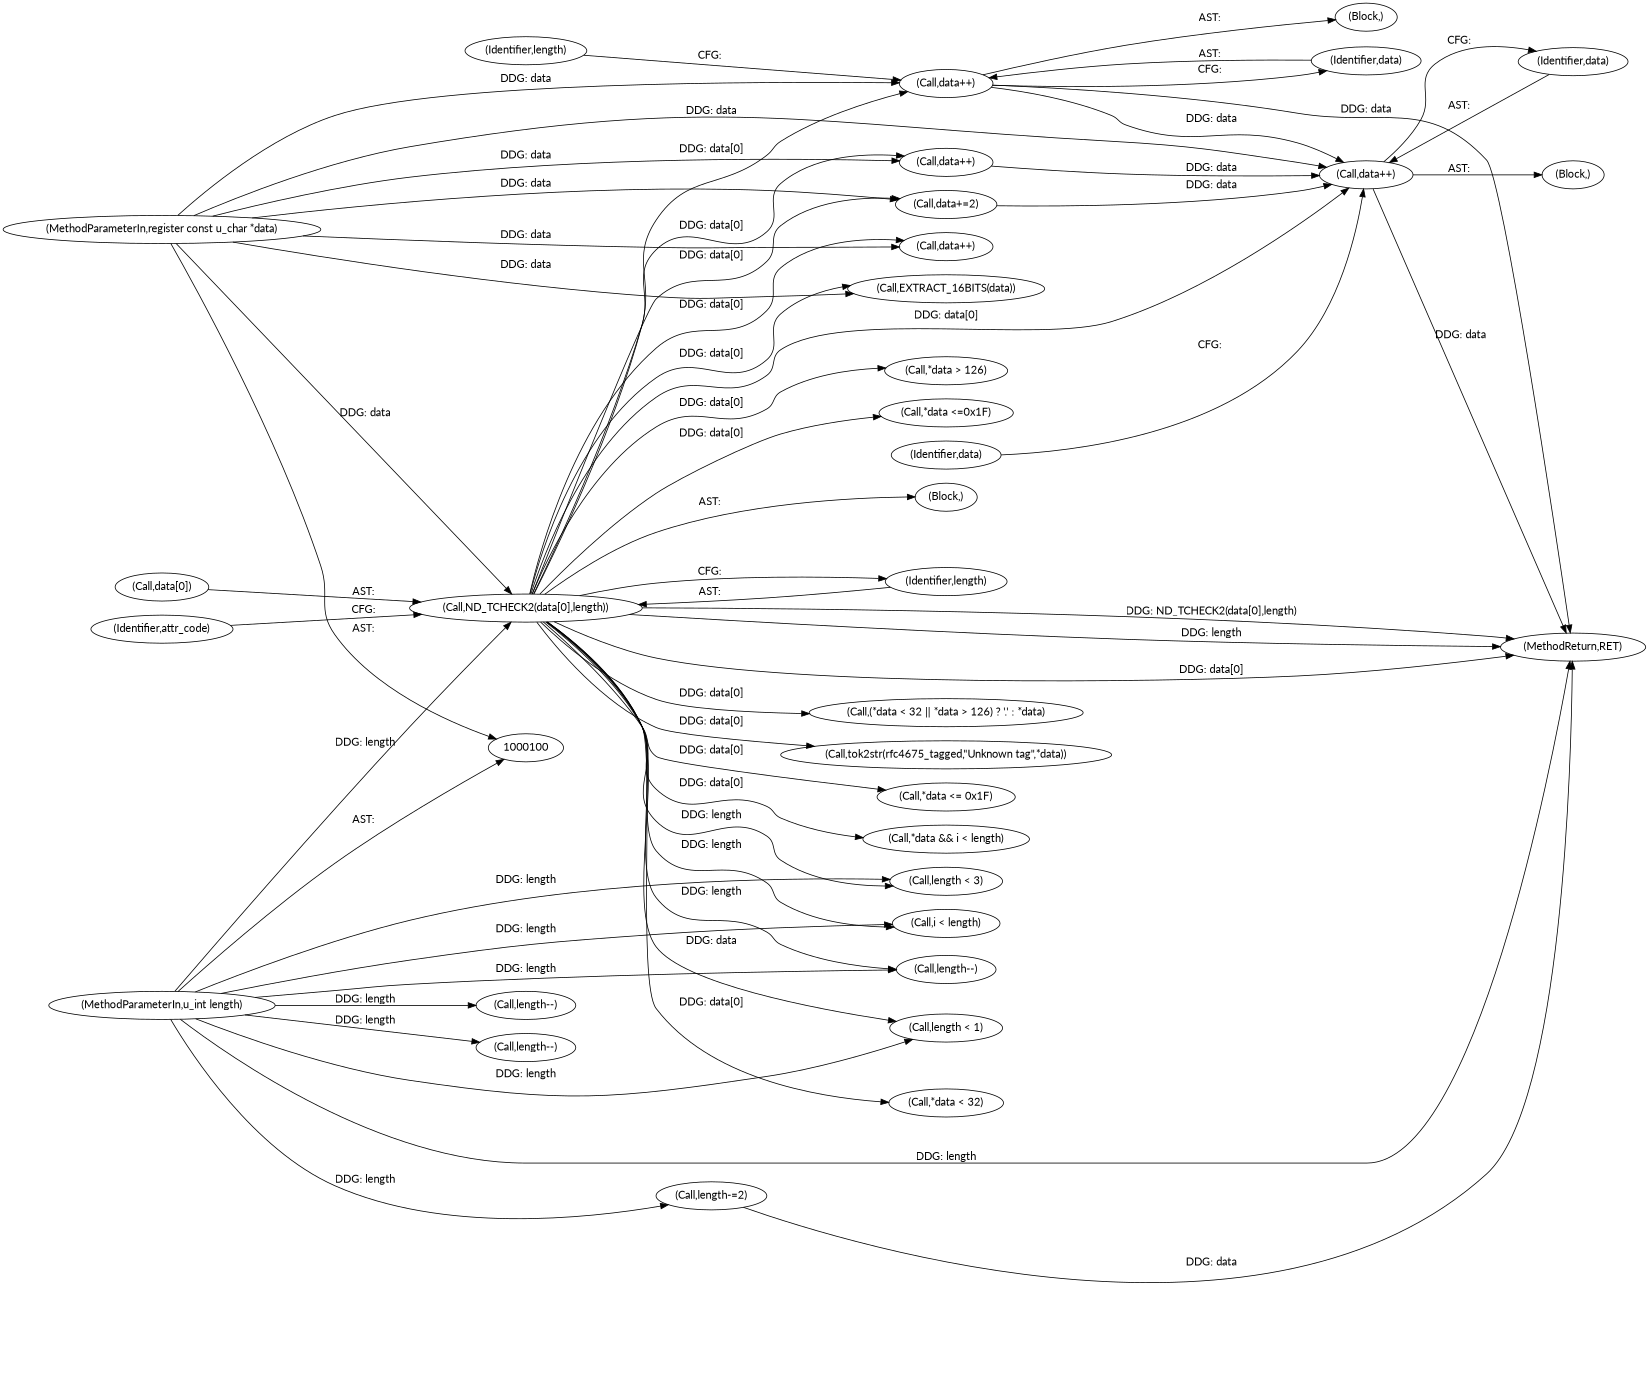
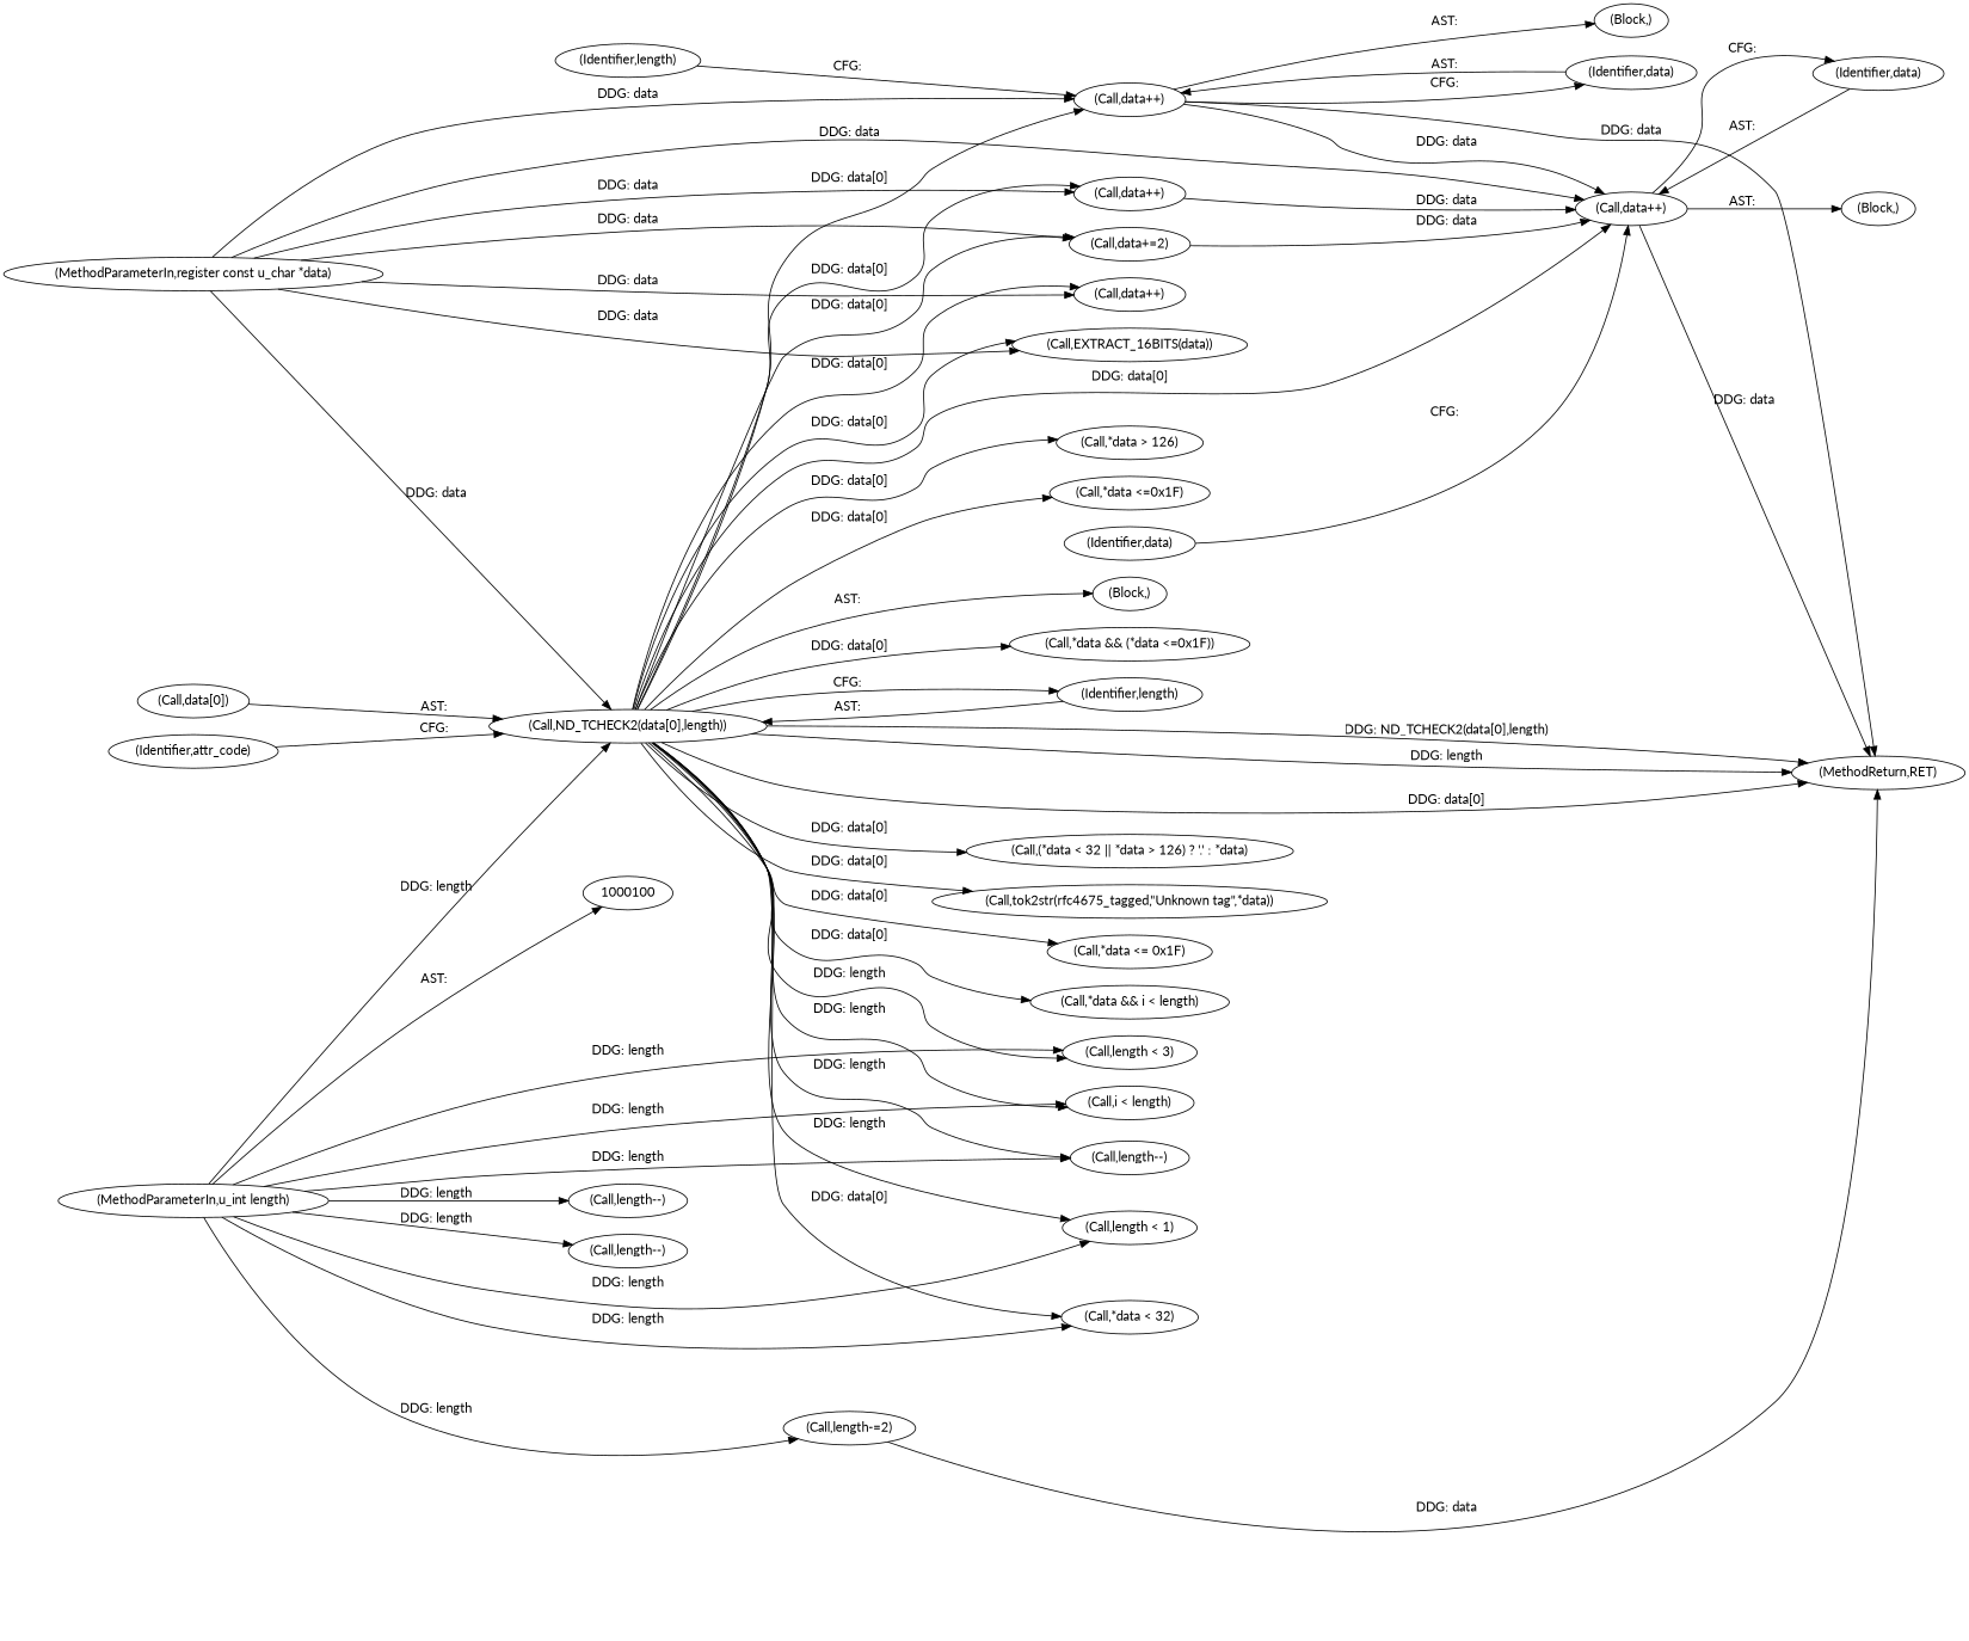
  digraph {
    fontname=Lato
    rankdir=LR
    node [fontname=Lato]
    edge [fontname=Lato]
    n1 [label="(Call,data++)"]
    n2 [label="(Call,data++)"]
    n3 [label="(Identifier,data)"]
    n4 [label="(Block,)"]
    n5 [label="(MethodReturn,RET)"]
    n6 [label="(Block,)"]
    n7 [label="(Identifier,data)"]
    n8 [label="(Call,ND_TCHECK2(data[0],length))"]
    n9 [label="(Call,i < length)"]
    n10 [label="(Call,EXTRACT_16BITS(data))"]
    n11 [label="(Call,length < 1)"]
    n12 [label="(Call,*data && i < length)"]
    n13 [label="(Call,data++)"]
    n14 [label="(Call,*data > 126)"]
    n15 [label="(Call,*data <=0x1F)"]
    n16 [label="(Block,)"]
    n17 [label="(Call,*data < 32)"]
+   n18 [label="(Call,*data && (*data <=0x1F))"]
    n19 [label="(Call,data++)"]
    n20 [label="(Identifier,length)"]
    n21 [label="(Call,(*data < 32 || *data > 126) ? '.' : *data)"]
    n22 [label="(Call,data+=2)"]
    n23 [label="(Call,length < 3)"]
    n24 [label="(Call,length--)"]
    n25 [label="(Call,tok2str(rfc4675_tagged,\"Unknown tag\",*data))"]
    n26 [label="(Call,*data <= 0x1F)"]
    n27 [label="(MethodParameterIn,register const u_char *data)"]
    1000100
    n29 [label="(MethodParameterIn,u_int length)"]
    n30 [label="(Call,length-=2)"]
    n31 [label="(Call,length--)"]
    n32 [label="(Call,length--)"]
    n33 [label="(Identifier,attr_code)"]
    n34 [label="(Identifier,data)"]
    n35 [label="(Identifier,length)"]
    n36 [label="(Call,data[0])"]
    n1 -> n2 [label="DDG: data"]
    n1 -> n3 [label="CFG: "]
    n1 -> n4 [label="AST: "]
    n1 -> n5 [label="DDG: data"]
    n2 -> n5 [label="DDG: data"]
    n2 -> n6 [label="AST: "]
    n2 -> n7 [label="CFG: "]
    n3 -> n1 [label="AST: "]
    n7 -> n2 [label="AST: "]
    n8 -> n1 [label="DDG: data[0]"]
    n8 -> n2 [label="DDG: data[0]"]
    n8 -> n5 [label="DDG: data[0]"]
    n8 -> n5 [label="DDG: ND_TCHECK2(data[0],length)"]
    n8 -> n5 [label="DDG: length"]
    n8 -> n9 [label="DDG: length"]
    n8 -> n10 [label="DDG: data[0]"]
-   n8 -> n11 [label="DDG: data"]
+   n8 -> n11 [label="DDG: length"]
    n8 -> n12 [label="DDG: data[0]"]
    n8 -> n13 [label="DDG: data[0]"]
    n8 -> n14 [label="DDG: data[0]"]
    n8 -> n15 [label="DDG: data[0]"]
    n8 -> n16 [label="AST: "]
    n8 -> n17 [label="DDG: data[0]"]
+   n8 -> n18 [label="DDG: data[0]"]
    n8 -> n19 [label="DDG: data[0]"]
    n8 -> n20 [label="CFG: "]
    n8 -> n21 [label="DDG: data[0]"]
    n8 -> n22 [label="DDG: data[0]"]
    n8 -> n23 [label="DDG: length"]
    n8 -> n24 [label="DDG: length"]
    n8 -> n25 [label="DDG: data[0]"]
    n8 -> n26 [label="DDG: data[0]"]
    n19 -> n2 [label="DDG: data"]
    n20 -> n8 [label="AST: "]
    n22 -> n2 [label="DDG: data"]
    n27 -> n1 [label="DDG: data"]
    n27 -> n2 [label="DDG: data"]
    n27 -> n8 [label="DDG: data"]
    n27 -> n10 [label="DDG: data"]
    n27 -> n13 [label="DDG: data"]
    n27 -> n19 [label="DDG: data"]
    n27 -> n22 [label="DDG: data"]
-   n27 -> 1000100 [label="AST: "]
-   n29 -> n5 [label="DDG: length"]
+   n29 -> n17 [label="DDG: length"]
    n29 -> n8 [label="DDG: length"]
    n29 -> n9 [label="DDG: length"]
    n29 -> n11 [label="DDG: length"]
    n29 -> n23 [label="DDG: length"]
    n29 -> n24 [label="DDG: length"]
    n29 -> 1000100 [label="AST: "]
    n29 -> n30 [label="DDG: length"]
    n29 -> n31 [label="DDG: length"]
    n29 -> n32 [label="DDG: length"]
    n30 -> n5 [label="DDG: data"]
    n33 -> n8 [label="CFG: "]
    n34 -> n2 [label="CFG: "]
    n35 -> n1 [label="CFG: "]
    n36 -> n8 [label="AST: "]
  }
